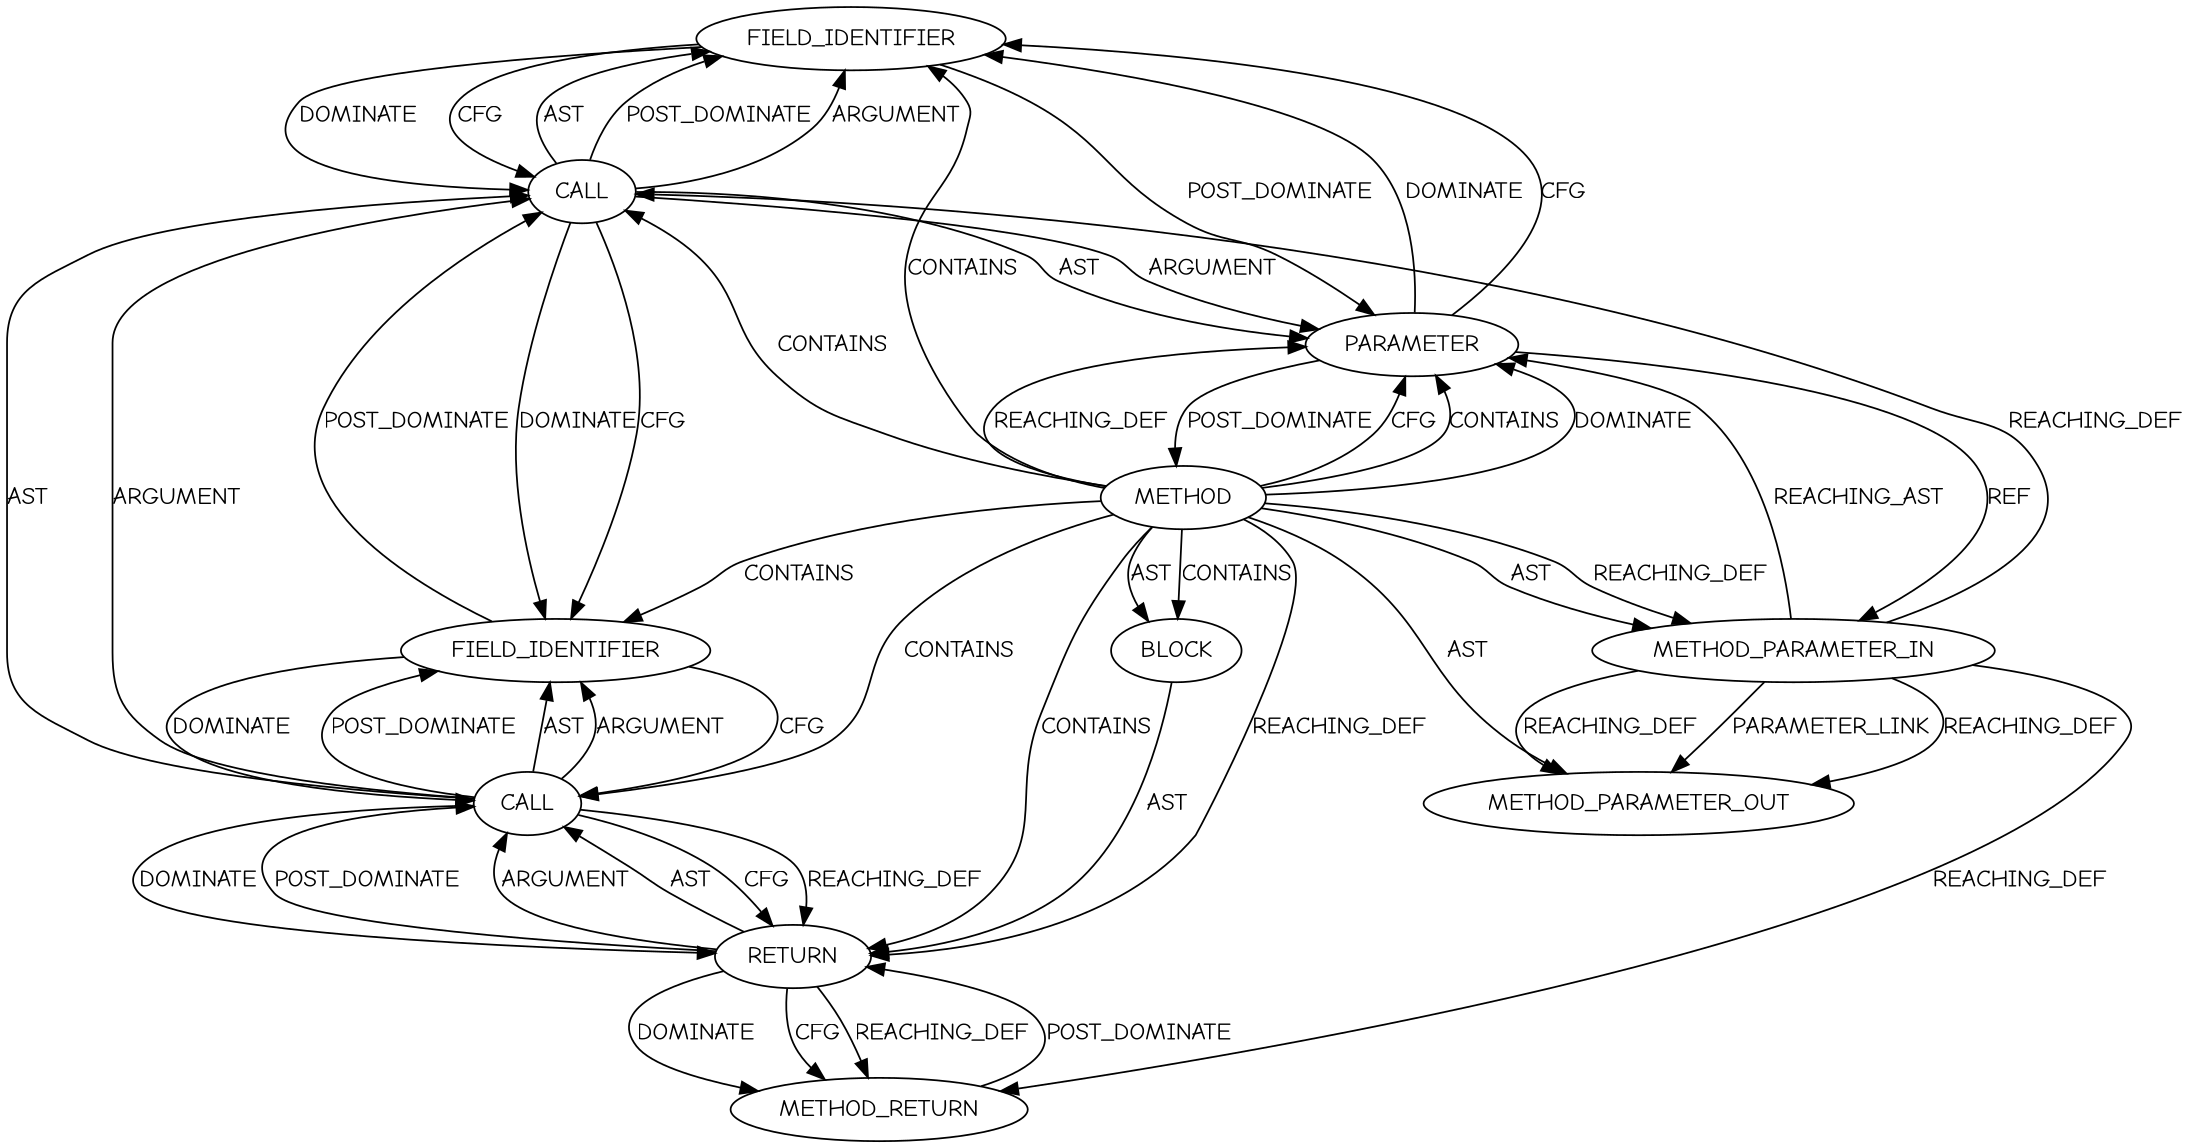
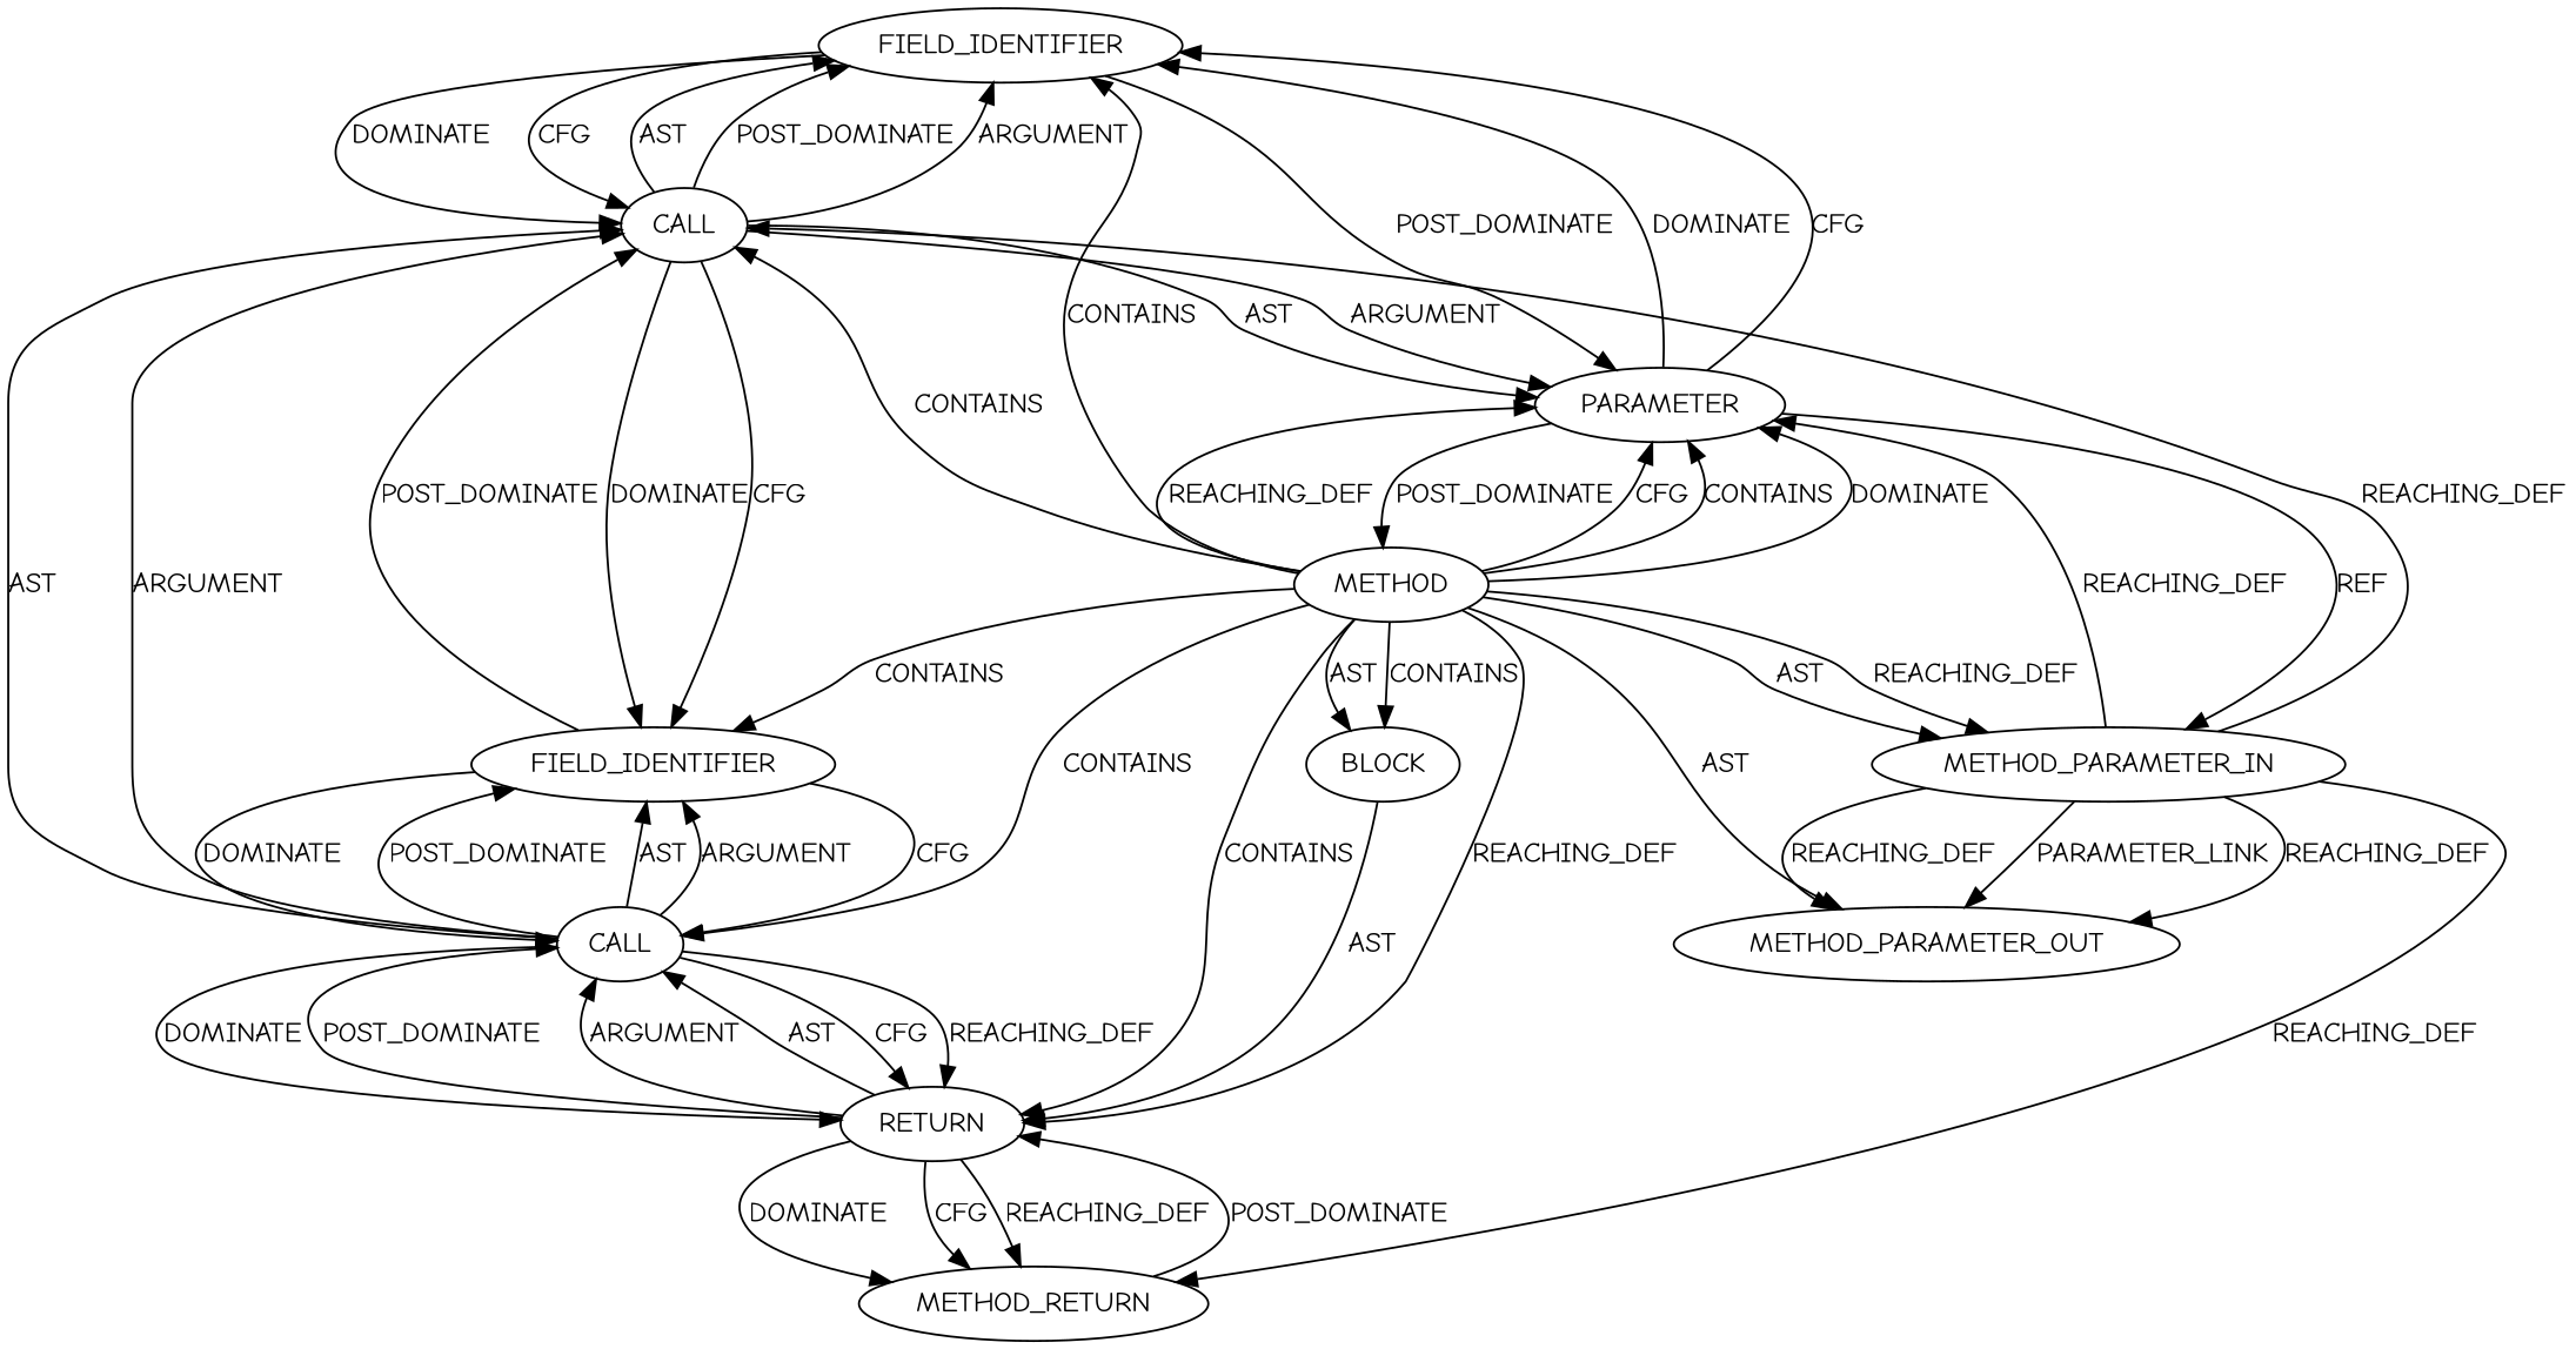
  digraph {
    fontname="Comic Neue"
    node [CODE="struct tls_sw_context_rx *ctx" COLUMN_NUMBER=9 LINE_NUMBER=223 ORDER=1 fontname="Comic Neue"]
    edge [fontname="Comic Neue"]
    n1 [ARGUMENT_INDEX=2 CANONICAL_NAME=strp CODE=strp ORDER=2 label=FIELD_IDENTIFIER]
    n2 [ARGUMENT_INDEX=1 CODE="ctx->strp" DISPATCH_TYPE=STATIC_DISPATCH METHOD_FULL_NAME="<operator>.indirectFieldAccess" NAME="<operator>.indirectFieldAccess" TYPE_FULL_NAME="<empty>" label=CALL]
    n3 [ARGUMENT_INDEX=1 CODE=ctx NAME=ctx TYPE_FULL_NAME="tls_sw_context_rx*" label=PARAMETER]
    n4 [ARGUMENT_INDEX=2 CANONICAL_NAME=mixed_decrypted CODE=mixed_decrypted ORDER=2 label=FIELD_IDENTIFIER]
    n5 [COLUMN_NUMBER=49 EVALUATION_STRATEGY=BY_VALUE INDEX=1 IS_VARIADIC=false LINE_NUMBER=221 NAME=ctx TYPE_FULL_NAME="tls_sw_context_rx*" label=METHOD_PARAMETER_IN]
    n6 [AST_PARENT_FULL_NAME="tls.h:<global>" AST_PARENT_TYPE=TYPE_DECL CODE="static inline bool tls_strp_msg_mixed_decrypted(struct tls_sw_context_rx *ctx)\n{\n	return ctx->strp.mixed_decrypted;\n}" COLUMN_NUMBER=1 COLUMN_NUMBER_END=1 FILENAME="tls.h" FULL_NAME=tls_strp_msg_mixed_decrypted IS_EXTERNAL=false LINE_NUMBER=221 LINE_NUMBER_END=224 NAME=tls_strp_msg_mixed_decrypted ORDER=62 SIGNATURE="bool tls_strp_msg_mixed_decrypted (tls_sw_context_rx*)" label=METHOD]
    n7 [ARGUMENT_INDEX=-1 CODE="{\n	return ctx->strp.mixed_decrypted;\n}" COLUMN_NUMBER=1 LINE_NUMBER=222 ORDER=2 TYPE_FULL_NAME=void label=BLOCK]
    n8 [ARGUMENT_INDEX=-1 CODE="return ctx->strp.mixed_decrypted;" COLUMN_NUMBER=2 label=RETURN]
    n9 [ARGUMENT_INDEX=-1 CODE="ctx->strp.mixed_decrypted" DISPATCH_TYPE=STATIC_DISPATCH METHOD_FULL_NAME="<operator>.fieldAccess" NAME="<operator>.fieldAccess" TYPE_FULL_NAME="<empty>" label=CALL]
    n10 [CODE=RET COLUMN_NUMBER=1 EVALUATION_STRATEGY=BY_VALUE LINE_NUMBER=221 ORDER=3 TYPE_FULL_NAME=bool label=METHOD_RETURN]
    n11 [COLUMN_NUMBER=49 EVALUATION_STRATEGY=BY_VALUE INDEX=1 IS_VARIADIC=false LINE_NUMBER=221 NAME=ctx TYPE_FULL_NAME="tls_sw_context_rx*" label=METHOD_PARAMETER_OUT]
    n1 -> n2 [label=DOMINATE]
    n1 -> n2 [label=CFG]
    n1 -> n3 [label=POST_DOMINATE]
    n2 -> n1 [label=AST]
    n2 -> n1 [label=POST_DOMINATE]
    n2 -> n1 [label=ARGUMENT]
    n2 -> n3 [label=ARGUMENT]
    n2 -> n3 [label=AST]
    n2 -> n4 [label=DOMINATE]
    n2 -> n4 [label=CFG]
    n3 -> n1 [label=DOMINATE]
    n3 -> n1 [label=CFG]
    n3 -> n5 [label=REF]
    n3 -> n6 [label=POST_DOMINATE]
    n4 -> n2 [label=POST_DOMINATE]
    n4 -> n9 [label=CFG]
    n4 -> n9 [label=DOMINATE]
    n5 -> n2 [VARIABLE=ctx label=REACHING_DEF]
-   n5 -> n3 [VARIABLE=ctx label=REACHING_AST]
+   n5 -> n3 [VARIABLE=ctx label=REACHING_DEF]
    n5 -> n10 [VARIABLE=ctx label=REACHING_DEF]
    n5 -> n11 [label=PARAMETER_LINK]
    n5 -> n11 [VARIABLE=ctx label=REACHING_DEF]
    n5 -> n11 [VARIABLE=ctx label=REACHING_DEF]
    n6 -> n1 [label=CONTAINS]
    n6 -> n2 [label=CONTAINS]
    n6 -> n3 [label=CFG]
    n6 -> n3 [label=CONTAINS]
    n6 -> n3 [label=DOMINATE]
    n6 -> n3 [label=REACHING_DEF]
    n6 -> n4 [label=CONTAINS]
    n6 -> n5 [label=AST]
    n6 -> n5 [label=REACHING_DEF]
    n6 -> n7 [label=CONTAINS]
    n6 -> n7 [label=AST]
    n6 -> n8 [label=REACHING_DEF]
    n6 -> n8 [label=CONTAINS]
    n6 -> n9 [label=CONTAINS]
    n6 -> n11 [label=AST]
    n7 -> n8 [label=AST]
    n8 -> n9 [label=POST_DOMINATE]
    n8 -> n9 [label=ARGUMENT]
    n8 -> n9 [label=AST]
    n8 -> n10 [label=DOMINATE]
    n8 -> n10 [label=CFG]
    n8 -> n10 [VARIABLE="<RET>" label=REACHING_DEF]
    n9 -> n2 [label=AST]
    n9 -> n2 [label=ARGUMENT]
    n9 -> n4 [label=POST_DOMINATE]
    n9 -> n4 [label=AST]
    n9 -> n4 [label=ARGUMENT]
    n9 -> n8 [label=CFG]
    n9 -> n8 [VARIABLE="ctx->strp.mixed_decrypted" label=REACHING_DEF]
    n9 -> n8 [label=DOMINATE]
    n10 -> n8 [label=POST_DOMINATE]
  }
